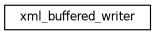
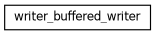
  digraph {
    rankdir=TB
-   n1 [color=black fillcolor=white fontname=Helvetica fontsize=10 height=0.2 label=xml_buffered_writer shape=record style=filled width=0.4]
+   n1 [color=black fillcolor=white fontname=Helvetica fontsize=10 height=0.2 label=writer_buffered_writer shape=record style=filled width=0.4]
  }
